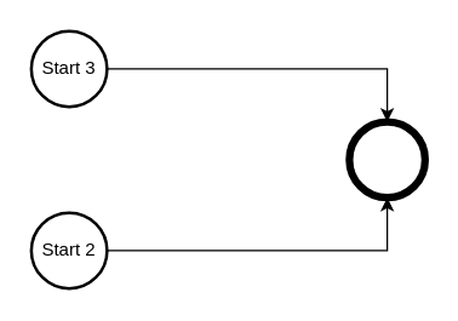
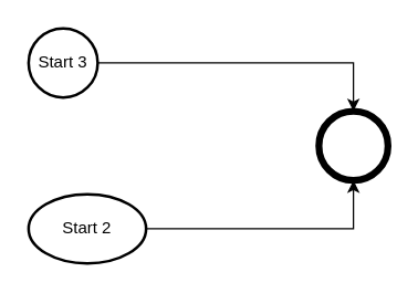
  <mxCell id="0" />
  <mxCell id="1" parent="0" />
  <mxCell id="2" value="Start 3" style="strokeWidth=2;html=1;shape=mxgraph.flowchart.start_2;whiteSpace=wrap;" parent="1" vertex="1"><mxGeometry x="20" y="20" width="50" height="50" as="geometry" /></mxCell>
- <mxCell id="3" value="Start 2" style="strokeWidth=2;html=1;shape=mxgraph.flowchart.start_2;whiteSpace=wrap;" parent="1" vertex="1"><mxGeometry x="20" y="140" width="50" height="50" as="geometry" /></mxCell>
+ <mxCell id="3" value="Start 2" style="strokeWidth=2;html=1;shape=mxgraph.flowchart.start_2;whiteSpace=wrap;" parent="1" vertex="1"><mxGeometry x="20" y="140" width="85" height="50" as="geometry" /></mxCell>
  <mxCell id="4" value="" style="strokeWidth=5;html=1;shape=mxgraph.flowchart.start_2;whiteSpace=wrap;spacing=2;" vertex="1" parent="1"><mxGeometry x="230" y="80" width="50" height="50" as="geometry" /></mxCell>
  <mxCell id="5" value="" style="edgeStyle=orthogonalEdgeStyle;rounded=0;orthogonalLoop=1;jettySize=auto;html=1;exitX=1;exitY=0.5;exitDx=0;exitDy=0;exitPerimeter=0;entryX=0.5;entryY=0;entryDx=0;entryDy=0;entryPerimeter=0;" edge="1" parent="1" source="2" target="4"><mxGeometry relative="1" as="geometry"><mxPoint x="320" y="250" as="sourcePoint" /><mxPoint x="260" y="-20" as="targetPoint" /></mxGeometry></mxCell>
  <mxCell id="6" value="" style="edgeStyle=orthogonalEdgeStyle;rounded=0;orthogonalLoop=1;jettySize=auto;html=1;exitX=1;exitY=0.5;exitDx=0;exitDy=0;exitPerimeter=0;entryX=0.5;entryY=1;entryDx=0;entryDy=0;entryPerimeter=0;" edge="1" parent="1" source="3" target="4"><mxGeometry relative="1" as="geometry"><mxPoint x="320" y="250" as="sourcePoint" /><mxPoint x="410" y="250" as="targetPoint" /></mxGeometry></mxCell>
